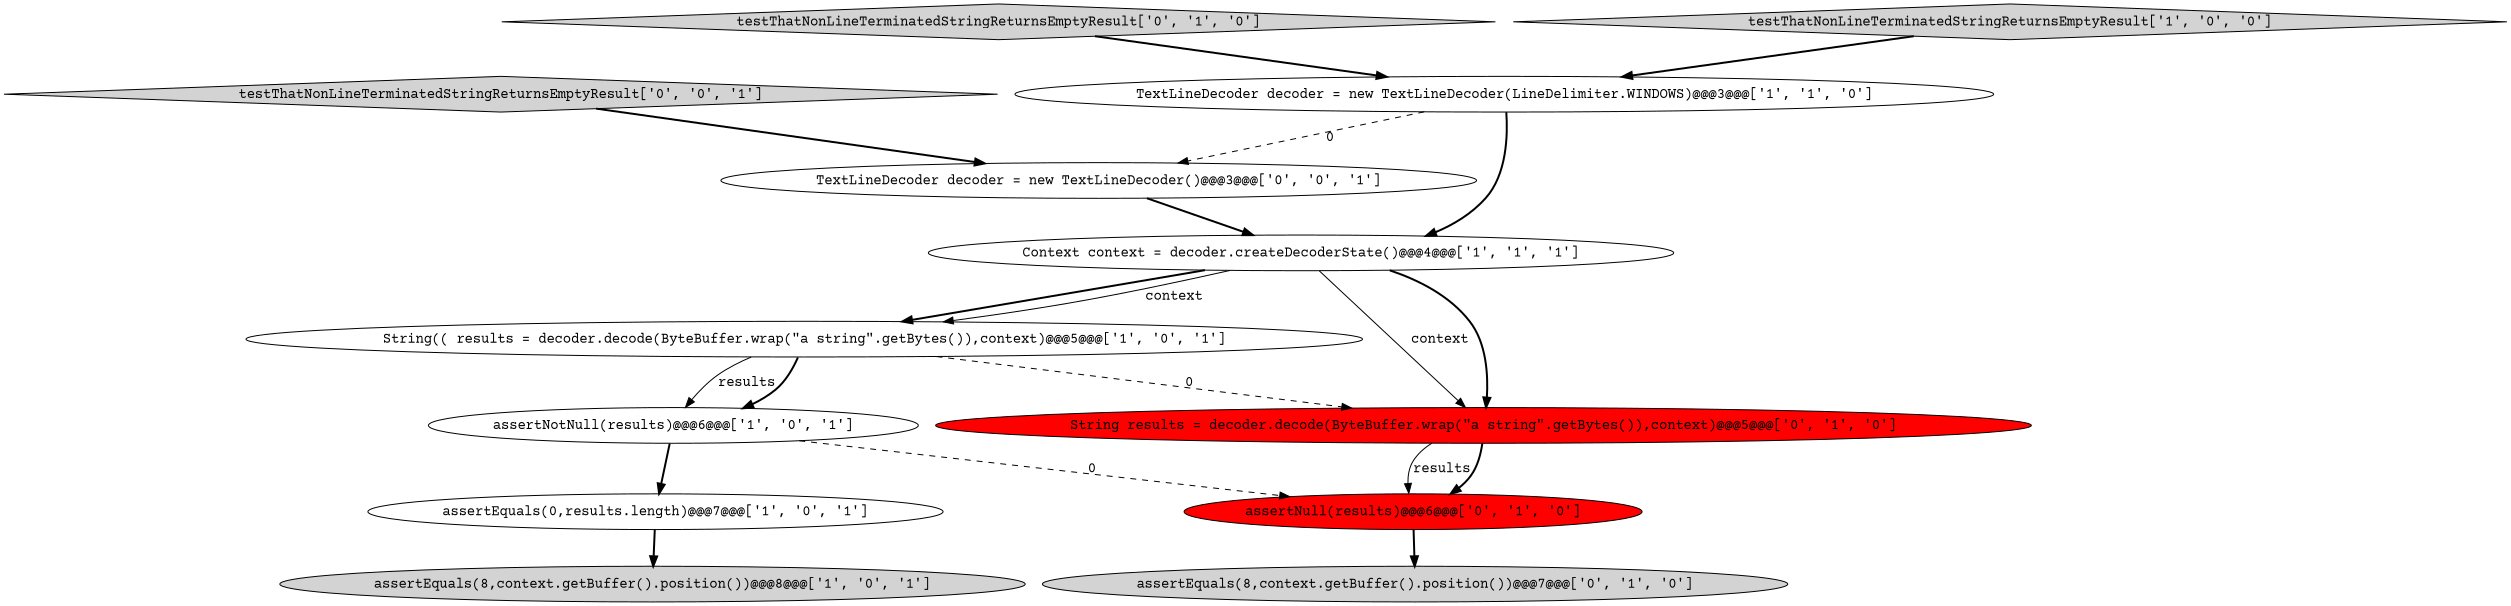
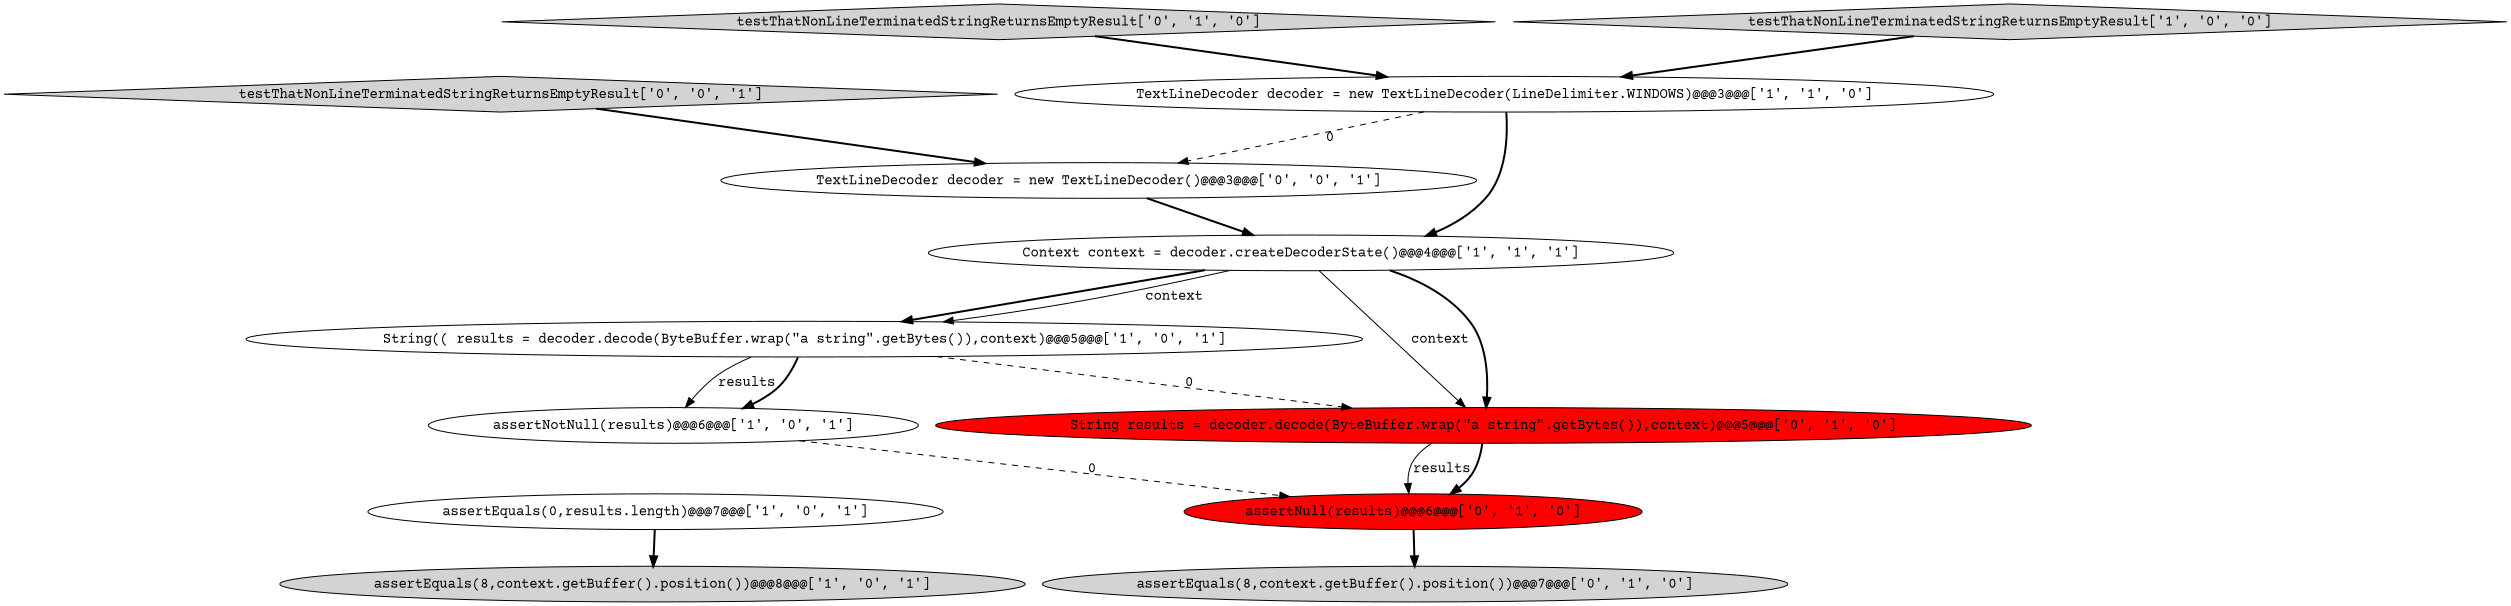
  digraph {
    fontname="Courier Prime"
    node [fillcolor=white shape=ellipse style=filled fontname="Courier Prime"]
    edge [style=bold fontname="Courier Prime"]
    n1 [fillcolor=lightgray label="assertEquals(8,context.getBuffer().position())@@@8@@@['1', '0', '1']"]
    n2 [label="assertEquals(0,results.length)@@@7@@@['1', '0', '1']"]
    n3 [fillcolor=lightgray label="testThatNonLineTerminatedStringReturnsEmptyResult['0', '0', '1']" shape=diamond]
    n4 [label="TextLineDecoder decoder = new TextLineDecoder()@@@3@@@['0', '0', '1']"]
    n5 [label="String(( results = decoder.decode(ByteBuffer.wrap(\"a string\".getBytes()),context)@@@5@@@['1', '0', '1']"]
    n6 [label="assertNotNull(results)@@@6@@@['1', '0', '1']"]
    n7 [fillcolor=red label="String results = decoder.decode(ByteBuffer.wrap(\"a string\".getBytes()),context)@@@5@@@['0', '1', '0']"]
    n8 [label="TextLineDecoder decoder = new TextLineDecoder(LineDelimiter.WINDOWS)@@@3@@@['1', '1', '0']"]
    n9 [label="Context context = decoder.createDecoderState()@@@4@@@['1', '1', '1']"]
    n10 [fillcolor=lightgray label="testThatNonLineTerminatedStringReturnsEmptyResult['0', '1', '0']" shape=diamond]
    n11 [fillcolor=red label="assertNull(results)@@@6@@@['0', '1', '0']"]
    n12 [fillcolor=lightgray label="testThatNonLineTerminatedStringReturnsEmptyResult['1', '0', '0']" shape=diamond]
    n13 [fillcolor=lightgray label="assertEquals(8,context.getBuffer().position())@@@7@@@['0', '1', '0']"]
    n2 -> n1
    n3 -> n4
    n4 -> n9
    n5 -> n6 [label=results style=solid]
    n5 -> n6
    n5 -> n7 [label=0 style=dashed]
-   n6 -> n2
    n6 -> n11 [label=0 style=dashed]
    n7 -> n11 [label=results style=solid]
    n7 -> n11
    n8 -> n4 [label=0 style=dashed]
    n8 -> n9
    n9 -> n5
    n9 -> n5 [label=context style=solid]
    n9 -> n7 [label=context style=solid]
    n9 -> n7
    n10 -> n8
    n11 -> n13
    n12 -> n8
  }
